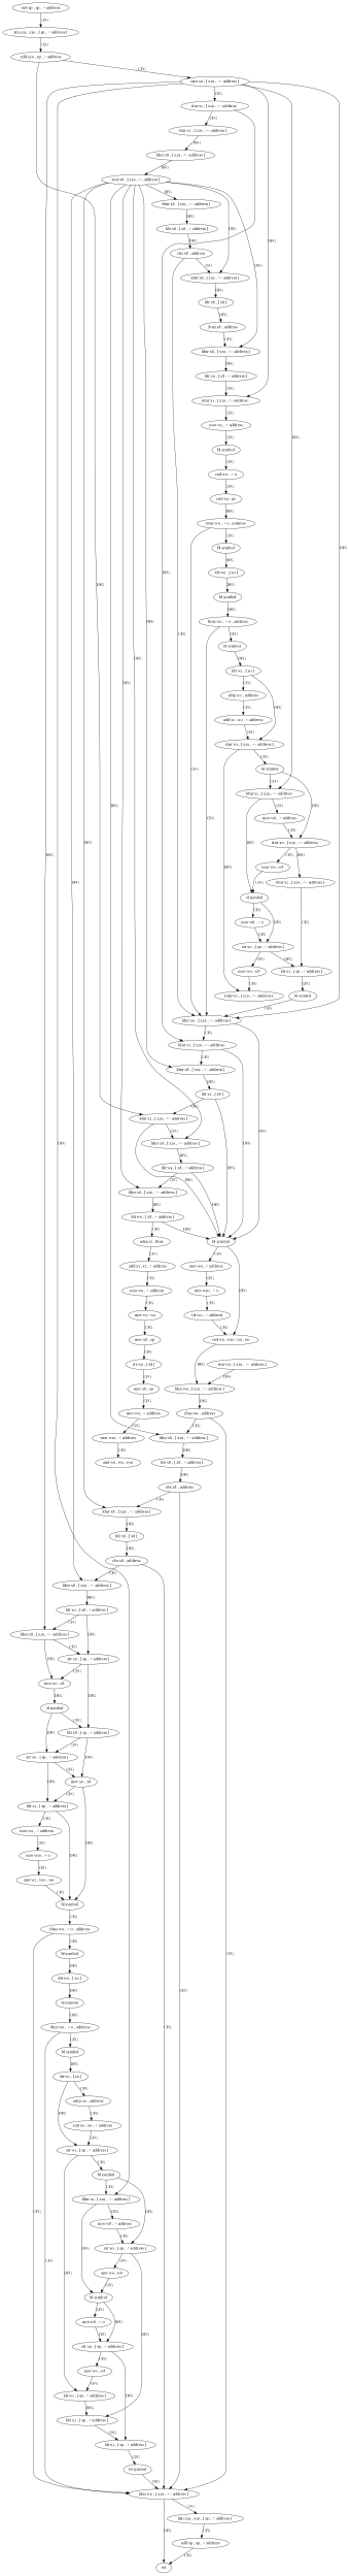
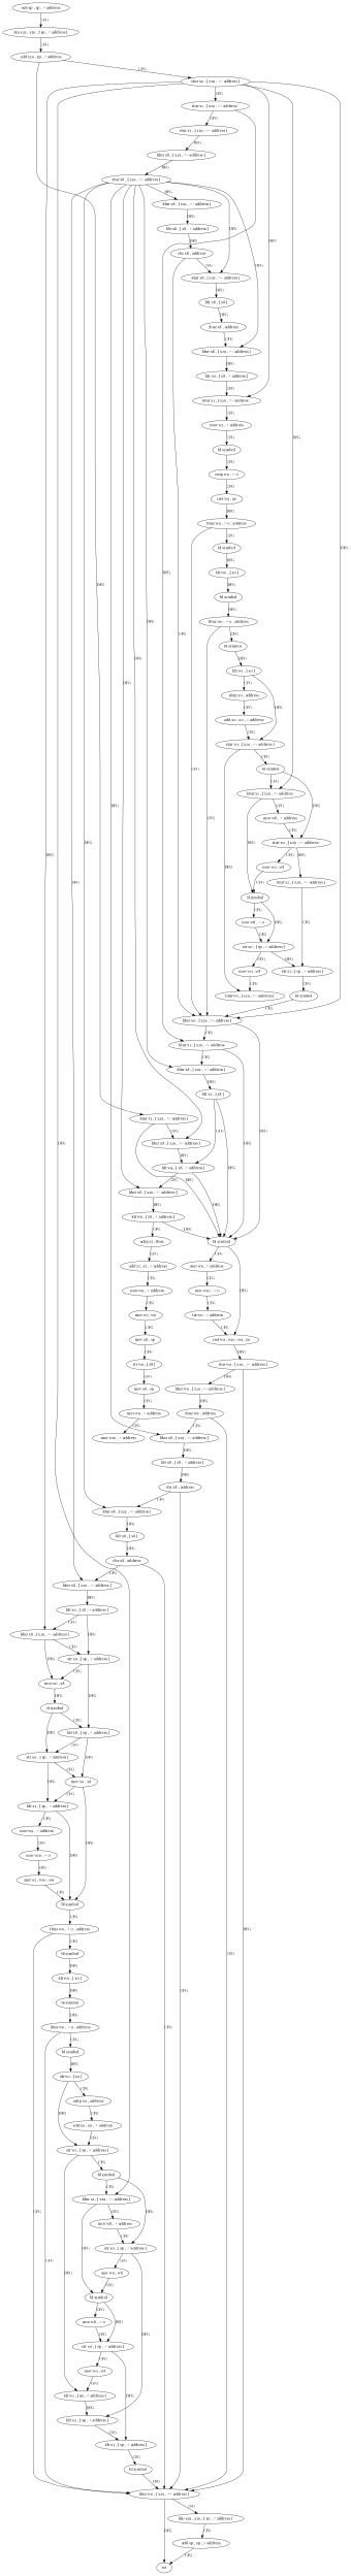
  digraph {
    fontname="Playfair Display"
    node [fontname="Playfair Display"]
    edge [fontname="Playfair Display"]
    n1 [label="sub sp , sp , # address"]
    n2 [label="stp x29 , x30 , [ sp , # address ]"]
    n3 [label="add x29 , sp , # address"]
    n4 [label="stur x0 , [ x29 , #- address ]"]
    n5 [label="ldur x3 , [ x29 , #- address ]"]
    n6 [label="stur x1 , [ x29 , #- address ]"]
    n7 [label="ldur x0 , [ x29 , #- address ]"]
    n8 [label="ldur x1 , [ x29 , #- address ]"]
    n9 [label="ldur x8 , [ x29 , #- address ]"]
    n10 [label="ldur x1 , [ x29 , #- address ]"]
    n11 [label="ldur x1 , [ x29 , #- address ]"]
    n12 [label="stur x2 , [ x29 , #- address ]"]
    n13 [label="ldur x1 , [ x29 , #- address ]"]
    n14 [label="bl symbol"]
    n15 [label="mov w2 , # address"]
    n16 [label="str x0 , [ sp , # address ]"]
    n17 [label="mov x0 , x8"]
    n18 [label="mov w8 , # address"]
    n19 [label="bl symbol"]
    n20 [label="mov w8 , # address"]
    n21 [label="bl symbol"]
    n22 [label="ldur x8 , [ x29 , #- address ]"]
    n23 [label="ldur x8 , [ x29 , #- address ]"]
    n24 [label="stur x8 , [ x29 , #- address ]"]
    n25 [label="ldur x8 , [ x29 , #- address ]"]
    n26 [label="ldur x8 , [ x29 , #- address ]"]
    n27 [label="ldur x8 , [ x29 , #- address ]"]
    n28 [label="ldur x8 , [ x29 , #- address ]"]
    n29 [label="ldur x8 , [ x29 , #- address ]"]
    n30 [label="ldur x8 , [ x29 , #- address ]"]
    n31 [label="ldur x8 , [ x29 , #- address ]"]
    n32 [label="ldur x8 , [ x29 , #- address ]"]
    n33 [label="ldr x8 , [ x8 , # address ]"]
    n34 [label="ldr x8 , [ x8 ]"]
    n35 [label="ldr x2 , [ x8 ]"]
    n36 [label="ldr w4 , [ x8 , # address ]"]
    n37 [label="ldr w6 , [ x8 , # address ]"]
    n38 [label="ldr x8 , [ x8 , # address ]"]
    n39 [label="ldr x0 , [ x8 , # address ]"]
    n40 [label="ldr x8 , [ x8 ]"]
    n41 [label="ldr x0 , [ x8 , # address ]"]
    n42 [label="cbz x8 , address"]
    n43 [label="mov w9 , # address"]
    n44 [label="csel w9 , w10 , w9 , ne"]
    n45 [label="cbnz x8 , address"]
    n46 [label="adrp x5 , tbnz"]
    n47 [label="add x5 , x5 , # address"]
    n48 [label="mov w9 , # address"]
    n49 [label="mov w7 , w9"]
    n50 [label="mov x8 , sp"]
    n51 [label="str w9 , [ x8 ]"]
    n52 [label="mov x8 , sp"]
    n53 [label="mov w9 , # address"]
    n54 [label="mov w10 , # address"]
-   n55 [label="and w9 , w9 , w10"]
    n56 [label="mov w10 , # 0"]
    n57 [label="stur w9 , [ x29 , #- address ]"]
    n58 [label="tst w0 , # address"]
    n59 [label="ldur w9 , [ x29 , #- address ]"]
    n60 [label="ldur w0 , [ x29 , #- address ]"]
    n61 [label="cbnz w9 , address"]
    n62 [label="ldp x29 , x30 , [ sp , # address ]"]
    n63 [label=ret]
    n64 [label="add sp , sp , # address"]
    n65 [label="cbz x8 , address"]
    n66 [label="cbz x8 , address"]
    n67 [label="bl symbol"]
-   n68 [label="csel w0 , # 0"]
+   n68 [label="cmp w0 , # 0"]
    n69 [label="cset w9 , ge"]
    n70 [label="tbnz w9 , # 0 , address"]
    n71 [label="bl symbol"]
    n72 [label="ldr w0 , [ x0 ]"]
    n73 [label="bl symbol"]
    n74 [label="tbnz w0 , # 0 , address"]
    n75 [label="bl symbol"]
    n76 [label="ldr w1 , [ x0 ]"]
    n77 [label="adrp x0 , address"]
    n78 [label="stur w1 , [ x29 , #- address ]"]
    n79 [label="ldr x8 , [ sp , # address ]"]
    n80 [label="bl symbol"]
    n81 [label="str x0 , [ sp , # address ]"]
    n82 [label="mov x0 , x8"]
    n83 [label="ldr x1 , [ sp , # address ]"]
    n84 [label="bl symbol"]
    n85 [label="mov w9 , # address"]
    n86 [label="tbnz w0 , # 0 , address"]
    n87 [label="mov w10 , # 0"]
    n88 [label="and w2 , w10 , w9"]
    n89 [label="bl symbol"]
    n90 [label="ldr w0 , [ x0 ]"]
    n91 [label="bl symbol"]
    n92 [label="add x0 , x0 , # address"]
    n93 [label="bl symbol"]
    n94 [label="ldur w1 , [ x29 , #- address ]"]
    n95 [label="stur x0 , [ x29 , #- address ]"]
    n96 [label="mov w0 , w8"]
    n97 [label="ldur x2 , [ x29 , #- address ]"]
    n98 [label="mov w8 , # 0"]
    n99 [label="str x0 , [ sp , # address ]"]
    n100 [label="ldr x3 , [ sp , # address ]"]
    n101 [label="mov w0 , w8"]
    n102 [label="bl symbol"]
    n103 [label="tbnz w0 , # 0 , address"]
    n104 [label="bl symbol"]
    n105 [label="ldr w1 , [ x0 ]"]
    n106 [label="adrp x0 , address"]
    n107 [label="str w1 , [ sp , # address ]"]
    n108 [label="add x0 , x0 , # address"]
    n109 [label="bl symbol"]
    n110 [label="ldr w1 , [ sp , # address ]"]
    n111 [label="str x0 , [ sp , # address ]"]
    n112 [label="ldr x2 , [ sp , # address ]"]
    n113 [label="mov w0 , w8"]
    n114 [label="mov w8 , # 0"]
    n115 [label="str x0 , [ sp , # address ]"]
    n116 [label="ldr x3 , [ sp , # address ]"]
    n117 [label="mov w0 , w8"]
    n118 [label="bl symbol"]
    n1 -> n2 [label=CFG]
    n2 -> n3 [label=CFG]
    n3 -> n4 [label=CFG]
    n3 -> n5 [label=DFG]
    n4 -> n6 [label=CFG]
    n4 -> n7 [label=DFG]
    n4 -> n8 [label=DFG]
    n4 -> n9 [label=DFG]
    n4 -> n10 [label=DFG]
    n4 -> n11 [label=DFG]
    n5 -> n14 [label=DFG]
    n5 -> n25 [label=CFG]
    n6 -> n12 [label=CFG]
    n6 -> n13 [label=DFG]
    n7 -> n13 [label=CFG]
    n7 -> n14 [label=DFG]
    n8 -> n15 [label=CFG]
    n9 -> n16 [label=CFG]
    n9 -> n17 [label=DFG]
    n10 -> n18 [label=CFG]
    n10 -> n19 [label=DFG]
    n11 -> n20 [label=CFG]
    n11 -> n21 [label=DFG]
    n12 -> n22 [label=DFG]
    n13 -> n14 [label=DFG]
    n13 -> n23 [label=CFG]
    n14 -> n43 [label=CFG]
    n14 -> n44 [label=DFG]
    n15 -> n67 [label=CFG]
    n16 -> n17 [label=CFG]
    n16 -> n79 [label=DFG]
    n17 -> n80 [label=DFG]
    n18 -> n95 [label=CFG]
    n19 -> n98 [label=CFG]
    n19 -> n99 [label=DFG]
    n20 -> n111 [label=CFG]
    n21 -> n114 [label=CFG]
    n21 -> n115 [label=DFG]
    n22 -> n24 [label=DFG]
    n23 -> n35 [label=DFG]
    n24 -> n23 [label=DFG]
    n24 -> n25 [label=DFG]
    n24 -> n26 [label=DFG]
    n24 -> n27 [label=DFG]
    n24 -> n28 [label=DFG]
    n24 -> n29 [label=DFG]
    n24 -> n30 [label=DFG]
    n24 -> n31 [label=DFG]
    n24 -> n32 [label=DFG]
    n25 -> n36 [label=DFG]
    n26 -> n33 [label=DFG]
    n27 -> n34 [label=DFG]
    n28 -> n37 [label=DFG]
    n29 -> n38 [label=DFG]
    n30 -> n39 [label=DFG]
    n31 -> n40 [label=DFG]
    n32 -> n41 [label=DFG]
    n33 -> n42 [label=DFG]
    n34 -> n45 [label=DFG]
-   n35 -> n5 [label=CFG]
+   n35 -> n36 [label=CFG]
    n35 -> n14 [label=DFG]
    n36 -> n14 [label=DFG]
    n36 -> n28 [label=CFG]
    n37 -> n14 [label=DFG]
    n37 -> n46 [label=CFG]
    n38 -> n65 [label=DFG]
    n39 -> n8 [label=CFG]
    n40 -> n66 [label=DFG]
    n41 -> n9 [label=CFG]
    n41 -> n16 [label=DFG]
    n42 -> n7 [label=CFG]
    n42 -> n27 [label=CFG]
    n43 -> n56 [label=CFG]
-   n44 -> n59 [label=DFG]
+   n44 -> n57 [label=DFG]
    n45 -> n30 [label=CFG]
    n46 -> n47 [label=CFG]
    n47 -> n48 [label=CFG]
    n48 -> n49 [label=CFG]
    n49 -> n50 [label=CFG]
    n50 -> n51 [label=CFG]
    n51 -> n52 [label=CFG]
    n52 -> n53 [label=CFG]
    n53 -> n54 [label=CFG]
-   n54 -> n55 [label=CFG]
    n56 -> n58 [label=CFG]
    n57 -> n59 [label=DFG]
+   n57 -> n60 [label=DFG]
    n58 -> n44 [label=CFG]
    n59 -> n61 [label=DFG]
    n60 -> n62 [label=CFG]
    n60 -> n63 [label=DFG]
    n61 -> n29 [label=CFG]
    n61 -> n60 [label=CFG]
    n62 -> n64 [label=CFG]
    n64 -> n63 [label=CFG]
    n65 -> n31 [label=CFG]
    n65 -> n60 [label=CFG]
    n66 -> n32 [label=CFG]
    n66 -> n60 [label=CFG]
    n67 -> n68 [label=CFG]
    n68 -> n69 [label=CFG]
    n69 -> n70 [label=DFG]
    n70 -> n7 [label=CFG]
    n70 -> n71 [label=CFG]
    n71 -> n72 [label=DFG]
    n72 -> n73 [label=DFG]
    n73 -> n74 [label=DFG]
    n74 -> n7 [label=CFG]
    n74 -> n75 [label=CFG]
    n75 -> n76 [label=DFG]
    n76 -> n77 [label=CFG]
    n76 -> n78 [label=DFG]
    n77 -> n92 [label=CFG]
    n78 -> n93 [label=CFG]
    n78 -> n94 [label=DFG]
    n79 -> n81 [label=CFG]
    n79 -> n82 [label=DFG]
    n80 -> n79 [label=CFG]
    n80 -> n81 [label=DFG]
    n81 -> n82 [label=CFG]
    n81 -> n83 [label=DFG]
    n82 -> n83 [label=CFG]
    n82 -> n84 [label=DFG]
    n83 -> n84 [label=DFG]
    n83 -> n85 [label=CFG]
    n84 -> n86 [label=CFG]
    n85 -> n87 [label=CFG]
    n86 -> n60 [label=CFG]
    n86 -> n89 [label=CFG]
    n87 -> n88 [label=CFG]
    n88 -> n84 [label=CFG]
    n89 -> n90 [label=DFG]
    n90 -> n91 [label=DFG]
    n91 -> n103 [label=DFG]
    n92 -> n78 [label=CFG]
    n93 -> n10 [label=CFG]
    n93 -> n95 [label=DFG]
    n95 -> n96 [label=CFG]
    n95 -> n97 [label=DFG]
    n96 -> n19 [label=CFG]
    n97 -> n100 [label=CFG]
    n98 -> n99 [label=CFG]
    n99 -> n100 [label=DFG]
    n99 -> n101 [label=CFG]
    n100 -> n102 [label=CFG]
    n101 -> n94 [label=CFG]
    n102 -> n7 [label=CFG]
    n103 -> n60 [label=CFG]
    n103 -> n104 [label=CFG]
    n104 -> n105 [label=DFG]
    n105 -> n106 [label=CFG]
    n105 -> n107 [label=DFG]
    n106 -> n108 [label=CFG]
    n107 -> n109 [label=CFG]
    n107 -> n110 [label=DFG]
    n108 -> n107 [label=CFG]
    n109 -> n11 [label=CFG]
    n109 -> n111 [label=DFG]
    n110 -> n112 [label=DFG]
    n111 -> n112 [label=DFG]
    n111 -> n113 [label=CFG]
    n112 -> n116 [label=CFG]
    n113 -> n21 [label=CFG]
    n114 -> n115 [label=CFG]
    n115 -> n116 [label=DFG]
    n115 -> n117 [label=CFG]
    n116 -> n118 [label=CFG]
    n117 -> n110 [label=CFG]
    n118 -> n60 [label=CFG]
  }
